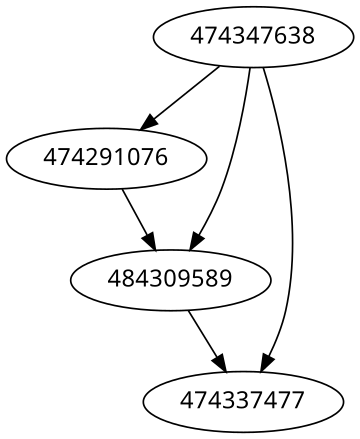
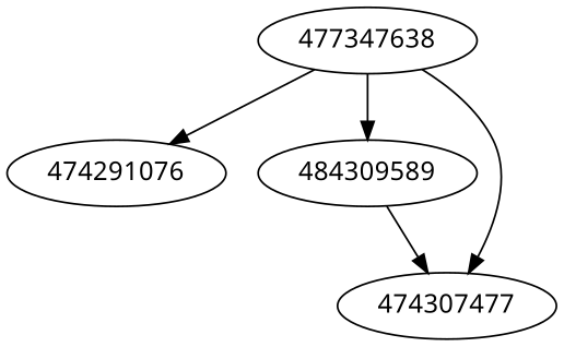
  strict digraph {
    fontname="Noto Sans"
    node [fontname="Noto Sans"]
    edge [fontname="Noto Sans"]
-   474347638
+   474347638 [label=477347638]
    474291076
    n3 [label=484309589]
-   474307477 [label=474337477]
+   474307477
    474347638 -> 474291076
    474347638 -> n3
    474347638 -> 474307477
-   474291076 -> n3
    n3 -> 474307477
  }
